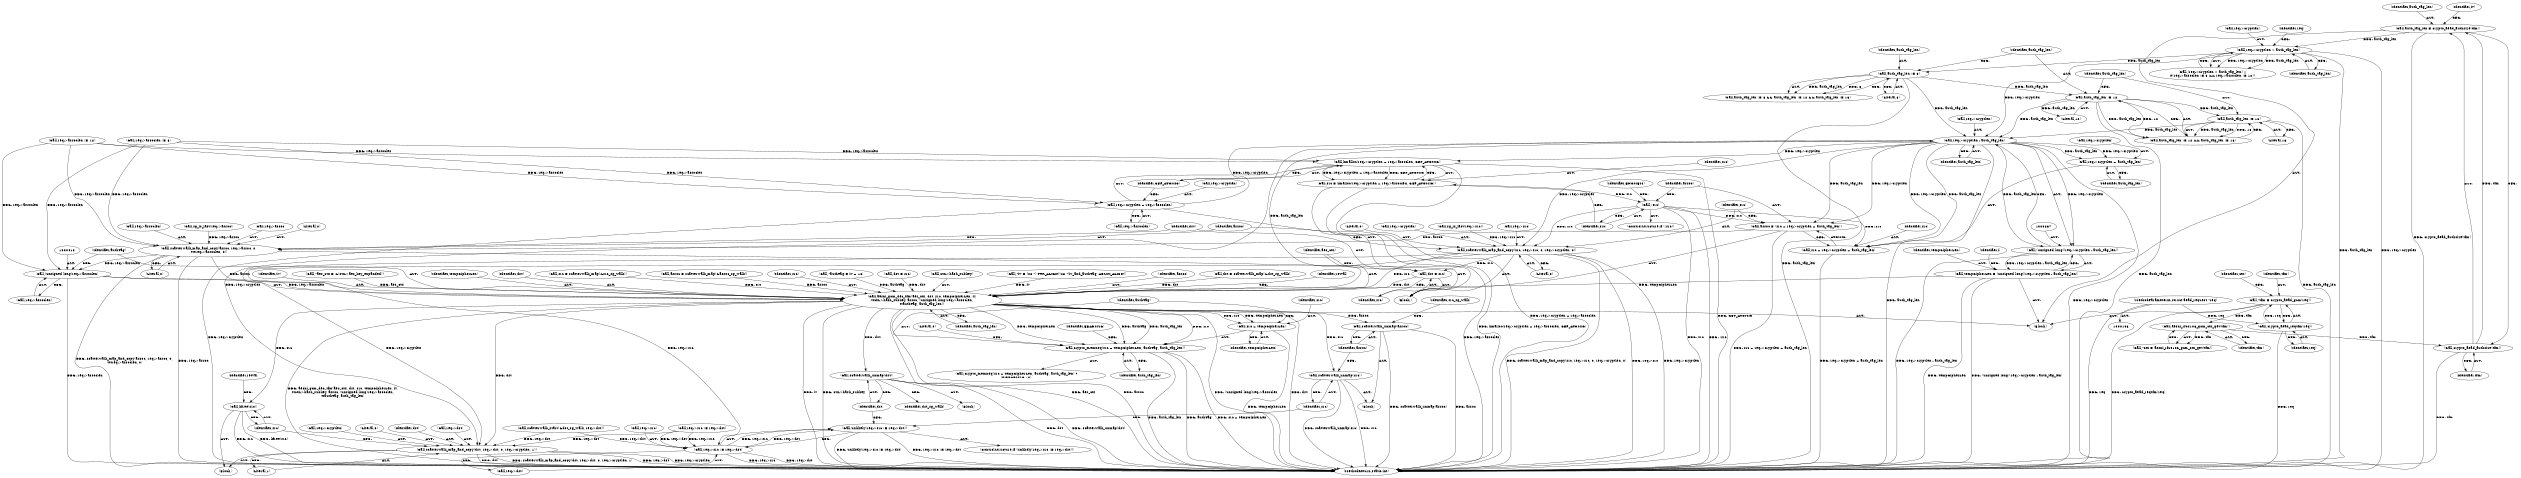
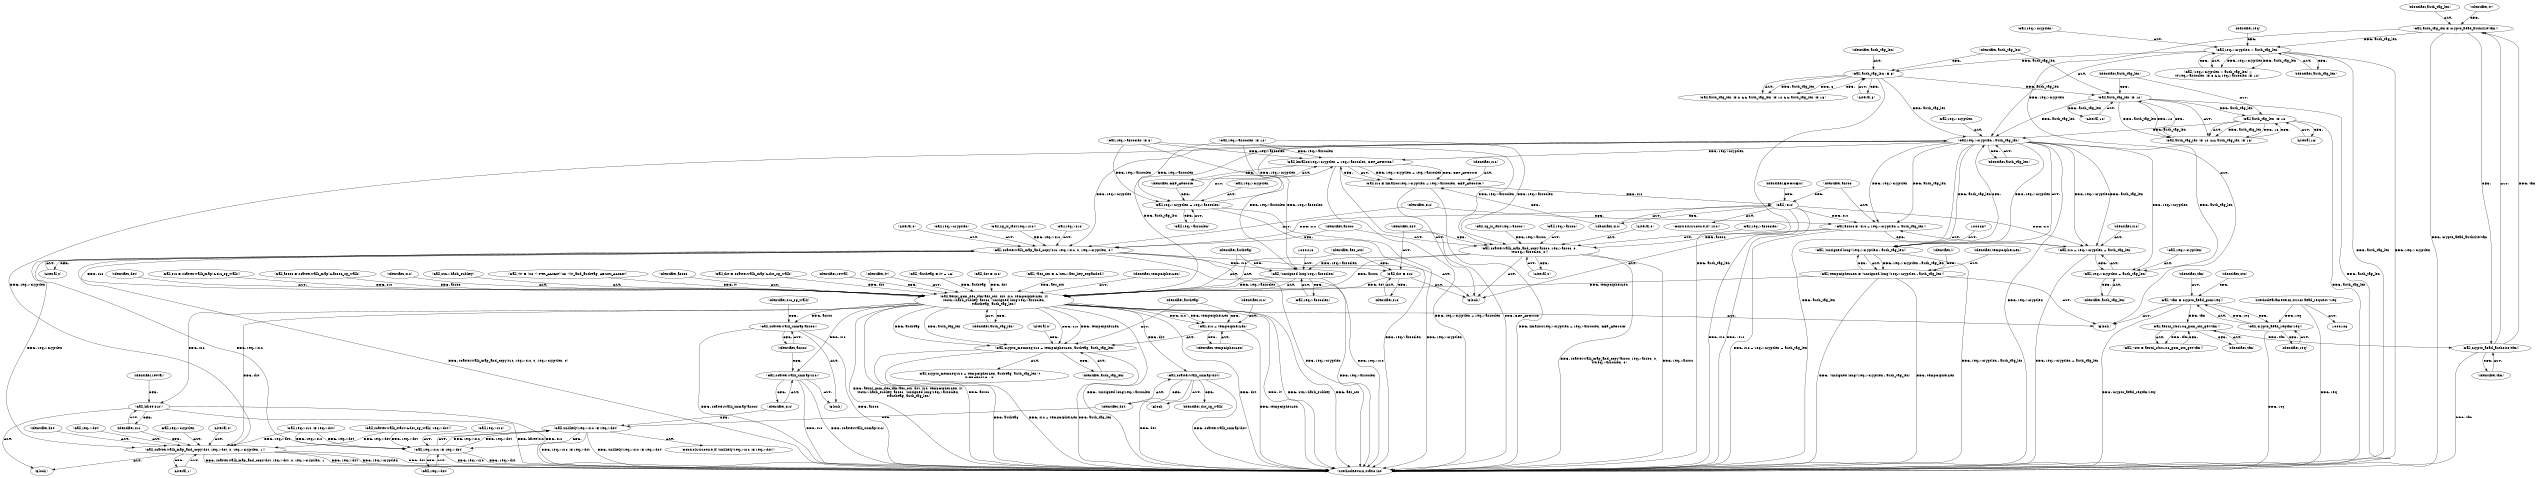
  digraph {
    fontname="DejaVu Serif"
    node [fontname="DejaVu Serif"]
    edge [fontname="DejaVu Serif"]
    n1 [label="(Call,req->cryptlen - auth_tag_len)"]
    n2 [label="(Call,(unsigned long)(req->cryptlen - auth_tag_len))"]
    n3 [label="(Call,aesni_gcm_dec_tfm(aes_ctx, dst, src, tempCipherLen, iv,\n\t\tctx->hash_subkey, assoc, (unsigned long)req->assoclen,\n\t\tauthTag, auth_tag_len))"]
    n4 [label="(Call,scatterwalk_map_and_copy(dst, req->dst, 0, req->cryptlen, 1))"]
    n5 [label="(Call,kmalloc(req->cryptlen + req->assoclen, GFP_ATOMIC))"]
    n6 [label="(Call,assoc = (src + req->cryptlen + auth_tag_len))"]
    n7 [label="(Call,src + req->cryptlen + auth_tag_len)"]
    n8 [label="(Call,scatterwalk_map_and_copy(src, req->src, 0, req->cryptlen, 0))"]
    n9 [label="(Call,req->cryptlen + auth_tag_len)"]
    n10 [label="(MethodReturn,static int)"]
    n11 [label="(Identifier,auth_tag_len)"]
    n12 [label="(Call,tempCipherLen = (unsigned long)(req->cryptlen - auth_tag_len))"]
    n13 [label="(Block,)"]
    n14 [label="(Call,crypto_memneq(src + tempCipherLen, authTag, auth_tag_len))"]
    n15 [label="(Call,src + tempCipherLen)"]
    n16 [label="(Call,scatterwalk_unmap(dst))"]
    n17 [label="(Call,scatterwalk_unmap(src))"]
    n18 [label="(Call,scatterwalk_unmap(assoc))"]
    n19 [label="(Call,kfree(src))"]
    n20 [label="(Identifier,auth_tag_len)"]
    n21 [label="(Block,)"]
    n22 [label="(Literal,1)"]
    n23 [label="(Call,src = kmalloc(req->cryptlen + req->assoclen, GFP_ATOMIC))"]
    n24 [label="(Identifier,GFP_ATOMIC)"]
    n25 [label="(Block,)"]
    n26 [label="(Call,scatterwalk_map_and_copy(assoc, req->assoc, 0,\n \t\t\treq->assoclen, 0))"]
    n27 [label="(Call,dst = src)"]
    n28 [label="(Call,req->src != req->dst)"]
    n29 [label="(Literal,0)"]
    n30 [label="(Call,req->cryptlen + req->assoclen)"]
    n31 [label="(Call,req->assoclen)"]
    n32 [label="(Identifier,auth_tag_len)"]
    n33 [label="(Call,req->cryptlen < auth_tag_len)"]
    n34 [label="(Call,auth_tag_len != 8)"]
    n35 [label="(Call,(req->cryptlen < auth_tag_len) ||\n\t\t(req->assoclen != 8 && req->assoclen != 12))"]
    n36 [label="(Identifier,auth_tag_len)"]
    n37 [label="(Call,auth_tag_len != 12)"]
    n38 [label="(Call,auth_tag_len != 8 && auth_tag_len != 12 && auth_tag_len != 16)"]
    n39 [label="(Literal,8)"]
    n40 [label="(Call,auth_tag_len = crypto_aead_authsize(tfm))"]
    n41 [label="(Call,crypto_aead_authsize(tfm))"]
    n42 [label="(Identifier,tfm)"]
    n43 [label="(Call,aesni_rfc4106_gcm_ctx_get(tfm))"]
    n44 [label="(Call,*ctx = aesni_rfc4106_gcm_ctx_get(tfm))"]
    n45 [label="(Identifier,tfm)"]
    n46 [label="(Call,*tfm = crypto_aead_gcm(req))"]
    n47 [label="(Call,crypto_aead_reqtfm(req))"]
    n48 [label="(Identifier,req)"]
    n49 [label="(MethodParameterIn,struct aead_request *req)"]
    1000106
    n51 [label="(Call,auth_tag_len != 16)"]
    n52 [label="(Call,auth_tag_len != 12 && auth_tag_len != 16)"]
    n53 [label="(Literal,12)"]
    n54 [label="(Literal,16)"]
    n55 [label="(Call,crypto_memneq(src + tempCipherLen, authTag, auth_tag_len) ?\n\t\t-EBADMSG : 0)"]
    n56 [label="(Identifier,auth_tag_len)"]
    n57 [label="(Identifier,tempCipherLen)"]
    n58 [label="(Block,)"]
    n59 [label="(Identifier,dst)"]
    n60 [label="(Identifier,dst_sg_walk)"]
    n61 [label="(Block,)"]
    n62 [label="(Identifier,src)"]
    n63 [label="(Identifier,assoc)"]
    n64 [label="(Identifier,src)"]
    n65 [label="(Call,unlikely(req->src != req->dst))"]
    n66 [label="(Call,!src)"]
    n67 [label="(ControlStructure,if (!src))"]
    n68 [label="(Identifier,src)"]
    n69 [label="(Call,(unsigned long)req->assoclen)"]
    n70 [label="(Literal,0)"]
    n71 [label="(Call,req->assoclen)"]
    n72 [label="(Identifier,src)"]
    n73 [label="(Call,req->dst)"]
    n74 [label="(ControlStructure,if (unlikely(req->src != req->dst)))"]
    n75 [label="(Identifier,src)"]
    n76 [label="(Identifier,auth_tag_len)"]
    n77 [label="(Call,req->assoclen)"]
    n78 [label="(Call,req->cryptlen)"]
    n79 [label="(Literal,0)"]
    n80 [label="(Call,req->src != req->dst)"]
    n81 [label="(Identifier,ctx)"]
    n82 [label="(Identifier,dst)"]
    n83 [label="(Identifier,retval)"]
    n84 [label="(Identifier,tempCipherLen)"]
    n85 [label="(Call,*authTag = iv + 16)"]
    n86 [label="(Call,dst = src)"]
    n87 [label="(Call,req->cryptlen)"]
    n88 [label="(Identifier,auth_tag_len)"]
    n89 [label="(Identifier,src)"]
    n90 [label="(Literal,0)"]
    n91 [label="(Identifier,dst)"]
    n92 [label="(Call,req->cryptlen)"]
    n93 [label="(Call,*aes_ctx = &(ctx->aes_key_expanded))"]
    n94 [label="(Call,req->assoclen != 12)"]
    n95 [label="(Literal,0)"]
    n96 [label="(Identifier,tempCipherLen)"]
    n97 [label="(Identifier,src)"]
    n98 [label="(Identifier,dst)"]
    n99 [label="(Call,scatterwalk_start(&dst_sg_walk, req->dst))"]
    n100 [label="(Call,req->cryptlen)"]
    n101 [label="(Identifier,tfm)"]
    n102 [label="(Call,sg_is_last(req->assoc))"]
    n103 [label="(Call,src = scatterwalk_map(&src_sg_walk))"]
    n104 [label="(Identifier,auth_tag_len)"]
    n105 [label="(Call,assoc = scatterwalk_map(&assoc_sg_walk))"]
    n106 [label="(Call,req->dst)"]
    n107 [label="(Identifier,authTag)"]
    n108 [label="(Identifier,i)"]
    n109 [label="(Identifier,assoc)"]
    n110 [label="(Identifier,src)"]
    n111 [label="(Call,sg_is_last(req->src))"]
    n112 [label="(Identifier,src_sg_walk)"]
    n113 [label="(Call,req->assoc)"]
    n114 [label="(Identifier,aes_ctx)"]
    n115 [label="(Call,ctx->hash_subkey)"]
    n116 [label="(Call,req->assoclen != 8)"]
    n117 [label="(Call,*iv = (u8 *) PTR_ALIGN((u8 *)iv_and_authTag, AESNI_ALIGN))"]
    n118 [label="(Identifier,src)"]
    n119 [label="(Call,req->src)"]
    n120 [label="(Identifier,req)"]
    n121 [label="(Identifier,auth_tag_len)"]
    n122 [label="(Identifier,assoc)"]
-   n123 [label="(Identifier,EBADMSG)"]
    n124 [label="(Identifier,ENOMEM)"]
    n125 [label="(Identifier,authTag)"]
    n126 [label="(Call,req->src)"]
    n127 [label="(Identifier,assoc)"]
    n128 [label="(Call,req->cryptlen)"]
    n129 [label="(Call,dst = scatterwalk_map(&dst_sg_walk))"]
    n130 [label="(Literal,0)"]
    n131 [label="(Call,req->cryptlen)"]
    n132 [label="(Identifier,iv)"]
    n133 [label="(Identifier,retval)"]
    n134 [label="(Identifier,iv)"]
    1000237
    1000413
    n1 -> n2 [label="AST: "]
    n1 -> n2 [label="DDG: req->cryptlen"]
    n1 -> n2 [label="DDG: auth_tag_len"]
    n1 -> n3 [label="DDG: auth_tag_len"]
    n1 -> n4 [label="DDG: req->cryptlen"]
    n1 -> n5 [label="DDG: req->cryptlen"]
    n1 -> n6 [label="DDG: req->cryptlen"]
    n1 -> n6 [label="DDG: auth_tag_len"]
    n1 -> n7 [label="DDG: req->cryptlen"]
    n1 -> n7 [label="DDG: auth_tag_len"]
    n1 -> n8 [label="DDG: req->cryptlen"]
    n1 -> n9 [label="DDG: req->cryptlen"]
    n1 -> n9 [label="DDG: auth_tag_len"]
    n1 -> n10 [label="DDG: req->cryptlen"]
    n1 -> n10 [label="DDG: auth_tag_len"]
    n1 -> n11 [label="CFG: "]
    n2 -> n1 [label="CFG: "]
    n2 -> n10 [label="DDG: req->cryptlen - auth_tag_len"]
    n2 -> n12 [label="AST: "]
    n2 -> n12 [label="DDG: req->cryptlen - auth_tag_len"]
    n3 -> n4 [label="DDG: dst"]
    n3 -> n10 [label="DDG: assoc"]
    n3 -> n10 [label="DDG: (unsigned long)req->assoclen"]
    n3 -> n10 [label="DDG: dst"]
    n3 -> n10 [label="DDG: aesni_gcm_dec_tfm(aes_ctx, dst, src, tempCipherLen, iv,\n\t\tctx->hash_subkey, assoc, (unsigned long)req->assoclen,\n\t\tauthTag, auth_tag_len)"]
    n3 -> n10 [label="DDG: iv"]
    n3 -> n10 [label="DDG: ctx->hash_subkey"]
    n3 -> n10 [label="DDG: aes_ctx"]
    n3 -> n13 [label="AST: "]
    n3 -> n14 [label="DDG: src"]
    n3 -> n14 [label="DDG: tempCipherLen"]
    n3 -> n14 [label="DDG: authTag"]
    n3 -> n14 [label="DDG: auth_tag_len"]
    n3 -> n15 [label="DDG: src"]
    n3 -> n15 [label="DDG: tempCipherLen"]
    n3 -> n16 [label="DDG: dst"]
    n3 -> n17 [label="DDG: src"]
    n3 -> n18 [label="DDG: assoc"]
    n3 -> n19 [label="DDG: src"]
    n3 -> n20 [label="CFG: "]
    n4 -> n10 [label="DDG: dst"]
    n4 -> n10 [label="DDG: scatterwalk_map_and_copy(dst, req->dst, 0, req->cryptlen, 1)"]
    n4 -> n10 [label="DDG: req->dst"]
    n4 -> n10 [label="DDG: req->cryptlen"]
    n4 -> n21 [label="AST: "]
    n4 -> n22 [label="CFG: "]
    n5 -> n10 [label="DDG: req->cryptlen + req->assoclen"]
    n5 -> n10 [label="DDG: GFP_ATOMIC"]
    n5 -> n23 [label="AST: "]
    n5 -> n23 [label="DDG: req->cryptlen + req->assoclen"]
    n5 -> n23 [label="DDG: GFP_ATOMIC"]
    n5 -> n24 [label="CFG: "]
    n6 -> n7 [label="CFG: "]
    n6 -> n10 [label="DDG: src + req->cryptlen + auth_tag_len"]
    n6 -> n25 [label="AST: "]
    n6 -> n26 [label="DDG: assoc"]
-   n7 -> n6 [label="ATOMIC: "]
+   n7 -> n6 [label="AST: "]
+   n7 -> n9 [label="CFG: "]
    n7 -> n10 [label="DDG: req->cryptlen + auth_tag_len"]
    n8 -> n3 [label="DDG: src"]
    n8 -> n4 [label="DDG: req->cryptlen"]
    n8 -> n10 [label="DDG: scatterwalk_map_and_copy(src, req->src, 0, req->cryptlen, 0)"]
    n8 -> n10 [label="DDG: req->src"]
    n8 -> n10 [label="DDG: req->cryptlen"]
    n8 -> n25 [label="AST: "]
    n8 -> n27 [label="DDG: src"]
    n8 -> n28 [label="DDG: req->src"]
    n8 -> n29 [label="CFG: "]
    n9 -> n7 [label="AST: "]
    n9 -> n32 [label="CFG: "]
    n11 -> n1 [label="AST: "]
    n12 -> n2 [label="CFG: "]
    n12 -> n3 [label="DDG: tempCipherLen"]
    n12 -> n10 [label="DDG: (unsigned long)(req->cryptlen - auth_tag_len)"]
    n12 -> n10 [label="DDG: tempCipherLen"]
    n12 -> n13 [label="AST: "]
    n14 -> n10 [label="DDG: auth_tag_len"]
    n14 -> n10 [label="DDG: authTag"]
    n14 -> n10 [label="DDG: src + tempCipherLen"]
    n14 -> n55 [label="AST: "]
    n14 -> n56 [label="CFG: "]
    n15 -> n10 [label="DDG: tempCipherLen"]
    n15 -> n14 [label="AST: "]
    n15 -> n57 [label="CFG: "]
    n16 -> n10 [label="DDG: dst"]
    n16 -> n10 [label="DDG: scatterwalk_unmap(dst)"]
    n16 -> n58 [label="AST: "]
    n16 -> n59 [label="CFG: "]
    n16 -> n60 [label="CFG: "]
    n17 -> n10 [label="DDG: src"]
    n17 -> n10 [label="DDG: scatterwalk_unmap(src)"]
    n17 -> n61 [label="AST: "]
    n17 -> n62 [label="CFG: "]
    n18 -> n10 [label="DDG: scatterwalk_unmap(assoc)"]
    n18 -> n10 [label="DDG: assoc"]
    n18 -> n61 [label="AST: "]
    n18 -> n63 [label="CFG: "]
    n19 -> n10 [label="DDG: kfree(src)"]
    n19 -> n10 [label="DDG: src"]
    n19 -> n21 [label="AST: "]
    n19 -> n64 [label="CFG: "]
    n20 -> n3 [label="AST: "]
    n22 -> n4 [label="AST: "]
    n23 -> n5 [label="CFG: "]
    n23 -> n10 [label="DDG: kmalloc(req->cryptlen + req->assoclen, GFP_ATOMIC)"]
    n23 -> n25 [label="AST: "]
    n23 -> n66 [label="DDG: src"]
    n24 -> n5 [label="AST: "]
    n24 -> n30 [label="CFG: "]
    n26 -> n3 [label="DDG: assoc"]
    n26 -> n10 [label="DDG: scatterwalk_map_and_copy(assoc, req->assoc, 0,\n \t\t\treq->assoclen, 0)"]
    n26 -> n10 [label="DDG: req->assoc"]
    n26 -> n25 [label="AST: "]
    n26 -> n69 [label="DDG: req->assoclen"]
    n26 -> n70 [label="CFG: "]
    n27 -> n3 [label="DDG: dst"]
    n27 -> n25 [label="AST: "]
    n27 -> n72 [label="CFG: "]
    n28 -> n10 [label="DDG: req->src"]
    n28 -> n10 [label="DDG: req->dst"]
    n28 -> n65 [label="AST: "]
    n28 -> n65 [label="DDG: req->src"]
    n28 -> n65 [label="DDG: req->dst"]
    n28 -> n73 [label="CFG: "]
    n29 -> n8 [label="AST: "]
    n30 -> n1 [label="DDG: req->cryptlen"]
    n30 -> n5 [label="AST: "]
    n30 -> n10 [label="DDG: req->cryptlen"]
    n30 -> n10 [label="DDG: req->assoclen"]
    n30 -> n31 [label="CFG: "]
    n31 -> n30 [label="AST: "]
    n32 -> n9 [label="AST: "]
    n33 -> n1 [label="DDG: req->cryptlen"]
    n33 -> n10 [label="DDG: auth_tag_len"]
    n33 -> n10 [label="DDG: req->cryptlen"]
    n33 -> n34 [label="DDG: auth_tag_len"]
    n33 -> n35 [label="AST: "]
    n33 -> n35 [label="DDG: req->cryptlen"]
    n33 -> n35 [label="DDG: auth_tag_len"]
    n33 -> n36 [label="CFG: "]
    n34 -> n1 [label="DDG: auth_tag_len"]
    n34 -> n10 [label="DDG: auth_tag_len"]
    n34 -> n37 [label="DDG: auth_tag_len"]
    n34 -> n38 [label="AST: "]
    n34 -> n38 [label="DDG: auth_tag_len"]
    n34 -> n38 [label="DDG: 8"]
    n34 -> n39 [label="CFG: "]
    n35 -> n33 [label="CFG: "]
    n36 -> n33 [label="AST: "]
    n37 -> n1 [label="DDG: auth_tag_len"]
    n37 -> n10 [label="DDG: auth_tag_len"]
    n37 -> n51 [label="DDG: auth_tag_len"]
    n37 -> n52 [label="AST: "]
    n37 -> n52 [label="DDG: auth_tag_len"]
    n37 -> n52 [label="DDG: 12"]
    n37 -> n53 [label="DDG: auth_tag_len"]
    n38 -> n34 [label="CFG: "]
    n39 -> n34 [label="AST: "]
    n40 -> n10 [label="DDG: crypto_aead_authsize(tfm)"]
    n40 -> n13 [label="AST: "]
    n40 -> n33 [label="DDG: auth_tag_len"]
    n40 -> n41 [label="CFG: "]
    n41 -> n10 [label="DDG: tfm"]
    n41 -> n40 [label="AST: "]
    n41 -> n40 [label="DDG: tfm"]
    n41 -> n42 [label="CFG: "]
    n42 -> n41 [label="AST: "]
    n43 -> n41 [label="DDG: tfm"]
    n43 -> n44 [label="AST: "]
    n43 -> n44 [label="DDG: tfm"]
    n43 -> n45 [label="CFG: "]
    n44 -> n43 [label="CFG: "]
    n45 -> n43 [label="AST: "]
    n46 -> n10 [label="DDG: crypto_aead_reqtfm(req)"]
    n46 -> n13 [label="AST: "]
    n46 -> n43 [label="DDG: tfm"]
    n46 -> n47 [label="CFG: "]
    n47 -> n10 [label="DDG: req"]
    n47 -> n46 [label="AST: "]
    n47 -> n46 [label="DDG: req"]
    n47 -> n48 [label="CFG: "]
    n48 -> n47 [label="AST: "]
    n49 -> n10 [label="DDG: req"]
    n49 -> n47 [label="DDG: req"]
    n49 -> 1000106 [label="AST: "]
    n51 -> n1 [label="DDG: auth_tag_len"]
    n51 -> n10 [label="DDG: auth_tag_len"]
    n51 -> n52 [label="AST: "]
    n51 -> n52 [label="DDG: auth_tag_len"]
    n51 -> n52 [label="DDG: 16"]
    n51 -> n54 [label="CFG: "]
    n52 -> n37 [label="CFG: "]
    n52 -> n51 [label="CFG: "]
    n53 -> n37 [label="AST: "]
    n54 -> n51 [label="AST: "]
    n56 -> n14 [label="AST: "]
    n57 -> n15 [label="AST: "]
    n59 -> n16 [label="AST: "]
    n59 -> n65 [label="CFG: "]
    n62 -> n17 [label="AST: "]
    n62 -> n65 [label="CFG: "]
    n63 -> n17 [label="CFG: "]
    n63 -> n18 [label="AST: "]
    n64 -> n4 [label="CFG: "]
    n64 -> n19 [label="AST: "]
    n65 -> n10 [label="DDG: req->src != req->dst"]
    n65 -> n10 [label="DDG: unlikely(req->src != req->dst)"]
    n65 -> n28 [label="CFG: "]
    n65 -> n74 [label="AST: "]
    n66 -> n6 [label="DDG: src"]
    n66 -> n7 [label="DDG: src"]
    n66 -> n8 [label="DDG: src"]
    n66 -> n10 [label="DDG: !src"]
    n66 -> n10 [label="DDG: src"]
    n66 -> n67 [label="AST: "]
    n66 -> n68 [label="CFG: "]
    n68 -> n23 [label="CFG: "]
    n68 -> n66 [label="AST: "]
    n69 -> n3 [label="AST: "]
    n69 -> n3 [label="DDG: req->assoclen"]
    n69 -> n10 [label="DDG: req->assoclen"]
    n69 -> n71 [label="CFG: "]
    n70 -> n26 [label="AST: "]
    n71 -> n69 [label="AST: "]
    n72 -> n27 [label="AST: "]
    n73 -> n28 [label="AST: "]
    n75 -> n3 [label="AST: "]
    n76 -> n34 [label="AST: "]
    n77 -> n26 [label="AST: "]
    n78 -> n30 [label="AST: "]
    n79 -> n14 [label="CFG: "]
    n80 -> n4 [label="DDG: req->dst"]
    n80 -> n28 [label="DDG: req->src"]
    n80 -> n28 [label="DDG: req->dst"]
    n81 -> n46 [label="CFG: "]
    n82 -> n26 [label="CFG: "]
    n82 -> n27 [label="AST: "]
    n83 -> n19 [label="CFG: "]
    n84 -> n12 [label="AST: "]
    n85 -> n3 [label="DDG: authTag"]
    n86 -> n3 [label="DDG: dst"]
    n87 -> n33 [label="AST: "]
    n88 -> n37 [label="CFG: "]
    n88 -> n51 [label="AST: "]
    n89 -> n6 [label="CFG: "]
    n89 -> n8 [label="AST: "]
    n90 -> n4 [label="AST: "]
    n91 -> n4 [label="AST: "]
    n92 -> n1 [label="AST: "]
    n93 -> n3 [label="DDG: aes_ctx"]
    n94 -> n5 [label="DDG: req->assoclen"]
    n94 -> n26 [label="DDG: req->assoclen"]
    n94 -> n30 [label="DDG: req->assoclen"]
    n94 -> n69 [label="DDG: req->assoclen"]
    n95 -> n8 [label="AST: "]
    n96 -> n3 [label="AST: "]
    n97 -> n7 [label="AST: "]
    n98 -> n3 [label="AST: "]
    n99 -> n4 [label="DDG: req->dst"]
    n99 -> n28 [label="DDG: req->dst"]
    n100 -> n8 [label="AST: "]
    n101 -> n46 [label="AST: "]
    n102 -> n26 [label="DDG: req->assoc"]
    n103 -> n3 [label="DDG: src"]
    n104 -> n40 [label="AST: "]
    n105 -> n3 [label="DDG: assoc"]
    n106 -> n4 [label="AST: "]
    n107 -> n3 [label="AST: "]
    n107 -> n69 [label="CFG: "]
    n108 -> n12 [label="CFG: "]
    n109 -> n8 [label="CFG: "]
    n109 -> n26 [label="AST: "]
    n110 -> n23 [label="AST: "]
    n111 -> n8 [label="DDG: req->src"]
    n112 -> n18 [label="CFG: "]
    n113 -> n26 [label="AST: "]
    n114 -> n3 [label="AST: "]
    n114 -> n27 [label="CFG: "]
    n115 -> n3 [label="AST: "]
    n116 -> n5 [label="DDG: req->assoclen"]
    n116 -> n26 [label="DDG: req->assoclen"]
    n116 -> n30 [label="DDG: req->assoclen"]
    n116 -> n69 [label="DDG: req->assoclen"]
    n117 -> n3 [label="DDG: iv"]
    n118 -> n15 [label="AST: "]
    n119 -> n8 [label="AST: "]
    n120 -> n33 [label="CFG: "]
    n121 -> n34 [label="CFG: "]
    n121 -> n37 [label="AST: "]
    n122 -> n6 [label="AST: "]
    n122 -> n66 [label="CFG: "]
-   n123 -> n14 [label="CFG: "]
    n124 -> n66 [label="CFG: "]
    n125 -> n14 [label="AST: "]
    n125 -> n15 [label="CFG: "]
    n126 -> n28 [label="AST: "]
    n127 -> n3 [label="AST: "]
    n128 -> n4 [label="AST: "]
    n129 -> n3 [label="DDG: dst"]
    n130 -> n26 [label="AST: "]
    n131 -> n9 [label="AST: "]
    n132 -> n40 [label="CFG: "]
    n133 -> n3 [label="CFG: "]
    n134 -> n3 [label="AST: "]
    1000237 -> n2 [label="AST: "]
    1000413 -> n69 [label="AST: "]
  }
